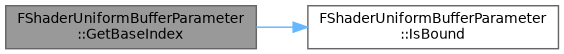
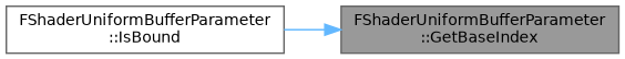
  digraph {
    rankdir=LR
    node [fontname=Helvetica fontsize=10 shape=box style=filled]
    n1 [color=gray40 fillcolor=grey60 fontcolor=black height=0.2 label="FShaderUniformBufferParameter\l::GetBaseIndex" width=0.4]
    n2 [color=grey40 fillcolor=white height=0.2 label="FShaderUniformBufferParameter\l::IsBound" width=0.4]
-   n1 -> n2 [color=steelblue1 fontname=Helvetica fontsize=10 labelfontname=Helvetica labelfontsize=10 style=solid]
+   n2 -> n1 [color=steelblue1 fontname=Helvetica fontsize=10 labelfontname=Helvetica labelfontsize=10 style=solid]
  }
